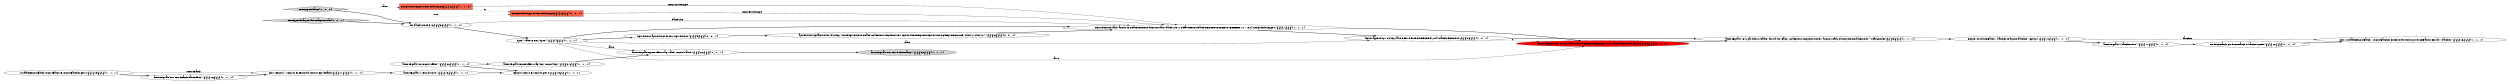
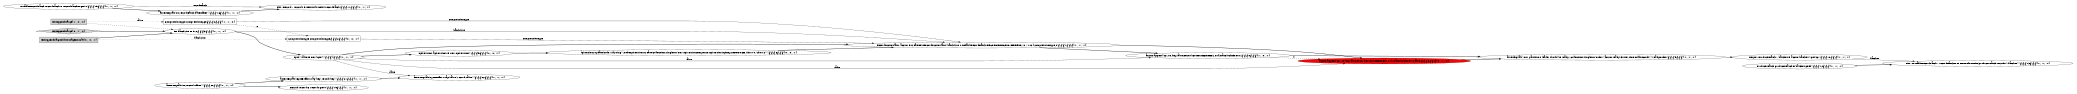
  digraph {
    rankdir=LR
    node [fillcolor=white shape=ellipse style=filled]
    edge [style=bold]
-   n1 [fillcolor=lightgray label="testAppendLargeOldMessageFormat['0', '0', '1']" shape=diamond]
-   n2 [fillcolor=tomato label="CompressionType compressionType@@@2@@@['0', '0', '1']" shape=box]
+   n1 [fillcolor=lightgray label="testAppendLargeOldMessageFormat['0', '0', '1']" shape=box]
+   n2 [label="CompressionType compressionType@@@2@@@['0', '0', '1']" shape=box]
    n3 [label="int batchSize = 512@@@3@@@['1', '1', '1']"]
    n4 [label="RecordAccumulator accum = createTestRecordAccumulator(batchSize + DefaultRecordBatch.RECORD_BATCH_OVERHEAD,10 * 1024,compressionType,0)@@@7@@@['1', '1', '1']"]
    n5 [label="byte(( value = new byte((((@@@4@@@['1', '1', '1']"]
    n6 [label="List<Record> records = TestUtils.toList(recordBatch)@@@17@@@['1', '1', '1']"]
-   n7 [label="assertEquals(1,records.size())@@@18@@@['1', '1', '1']"]
    n8 [label="Record record = records.get(0)@@@19@@@['1', '1', '1']"]
    n9 [label="accum.append(tp1,0L,key,value,Record.EMPTY_HEADERS,null,maxBlockTimeMs)@@@8@@@['1', '0', '1']"]
    n10 [label="assertEquals(\"Our partition's leader should be ready\",Collections.singleton(node1),accum.ready(cluster,time.milliseconds()).readyNodes)@@@9@@@['1', '1', '1']"]
    n11 [fillcolor=red label="accum.append(tp1,0L,key,value,Record.EMPTY_HEADERS,null,maxBlockTimeMs,false)@@@6@@@['0', '1', '0']"]
    n12 [label="Deque<ProducerBatch> batches = accum.batches().get(tp1)@@@10@@@['1', '1', '1']"]
    n13 [label="MutableRecordBatch recordBatch = recordBatches.get(0)@@@15@@@['1', '1', '1']"]
    n14 [label="assertEquals(0L,recordBatch.baseOffset())@@@16@@@['1', '1', '1']"]
-   n15 [fillcolor=tomato label="CompressionType compressionType@@@2@@@['1', '1', '0']" shape=box]
-   n16 [label="assertEquals(1,batches.size())@@@11@@@['1', '1', '1']"]
+   n15 [label="CompressionType compressionType@@@2@@@['1', '1', '0']" shape=box]
    n17 [label="List<MutableRecordBatch> recordBatches = TestUtils.toList(producerBatch.records().batches())@@@13@@@['1', '1', '1']"]
-   n18 [fillcolor=lightgray label="testAppendLarge['1', '0', '0']" shape=diamond]
+   n18 [fillcolor=lightgray label="testAppendLarge['1', '0', '0']" shape=box]
    n19 [label="ProducerBatch producerBatch = batches.peek()@@@12@@@['1', '1', '1']"]
    n20 [label="assertEquals(ByteBuffer.wrap(key),record.key())@@@21@@@['1', '1', '1']"]
    n21 [label="assertEquals(ByteBuffer.wrap(value),record.value())@@@22@@@['1', '1', '1']"]
-   n22 [fillcolor=lightgray label="assertEquals(0L,record.timestamp())@@@23@@@['1', '1', '1']"]
    n23 [label="ApiVersions apiVersions = new ApiVersions()@@@5@@@['0', '0', '1']"]
    n24 [label="apiVersions.update(node1.idString(),NodeApiVersions.create(Collections.singleton(new ApiVersionsResponse.ApiVersion(ApiKeys.PRODUCE,(short)0,(short)2))))@@@6@@@['0', '0', '1']"]
    n25 [label="assertEquals(0L,record.offset())@@@20@@@['1', '1', '1']"]
-   n1 -> n2 [label=true style=dotted]
+   n26 [fillcolor=lightgray label="testAppendLarge['0', '1', '0']" shape=diamond]
+   n1 -> n2 [label=batchSize style=dotted]
    n1 -> n3
    n2 -> n4 [label=compressionType style=solid]
    n3 -> n4 [label=batchSize style=solid]
    n3 -> n5
    n4 -> n9
    n4 -> n11
    n5 -> n4
    n5 -> n9 [label=value style=solid]
    n5 -> n11 [label=value style=solid]
    n5 -> n21 [label=value style=solid]
    n5 -> n23
-   n6 -> n7
-   n7 -> n8
    n9 -> n10
    n9 -> n11 [label=0 style=dashed]
    n10 -> n12
    n11 -> n10
-   n12 -> n16
    n12 -> n17 [label=batches style=solid]
    n13 -> n6 [label=recordBatch style=solid]
    n13 -> n14
    n14 -> n6
    n15 -> n2 [label=6 style=dashed]
    n15 -> n4 [label=compressionType style=solid]
-   n16 -> n19
-   n18 -> n3
+   n18 -> n3 [style=dashed]
    n18 -> n15 [label=value style=dotted]
    n19 -> n17
    n20 -> n21
-   n21 -> n22
    n23 -> n24
    n24 -> n4
    n25 -> n8
    n25 -> n20
+   n26 -> n3
  }
